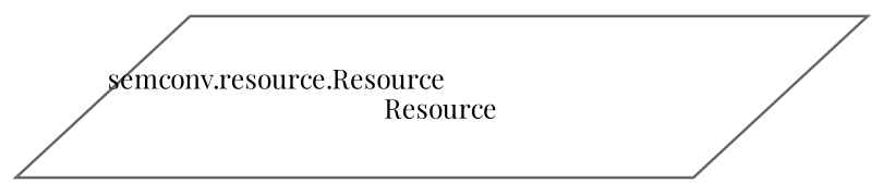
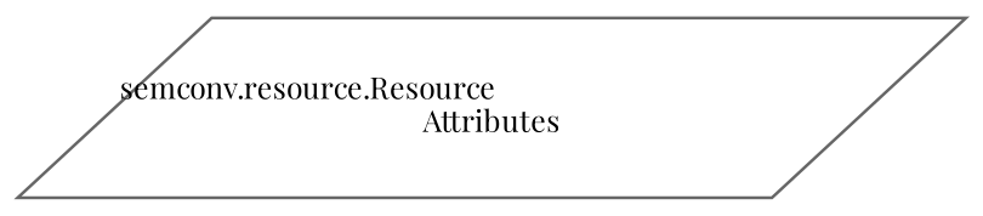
  digraph {
    rankdir=LR
    fontname="Playfair Display"
-   n1 [color=gray40 fillcolor=white fontname="Playfair Display" fontsize=10 height=0.2 label="semconv.resource.Resource\lResource" shape=parallelogram style=filled width=0.4]
+   n1 [color=gray40 fillcolor=white fontname="Playfair Display" fontsize=10 height=0.2 label="semconv.resource.Resource\lAttributes" shape=parallelogram style=filled width=0.4]
  }
